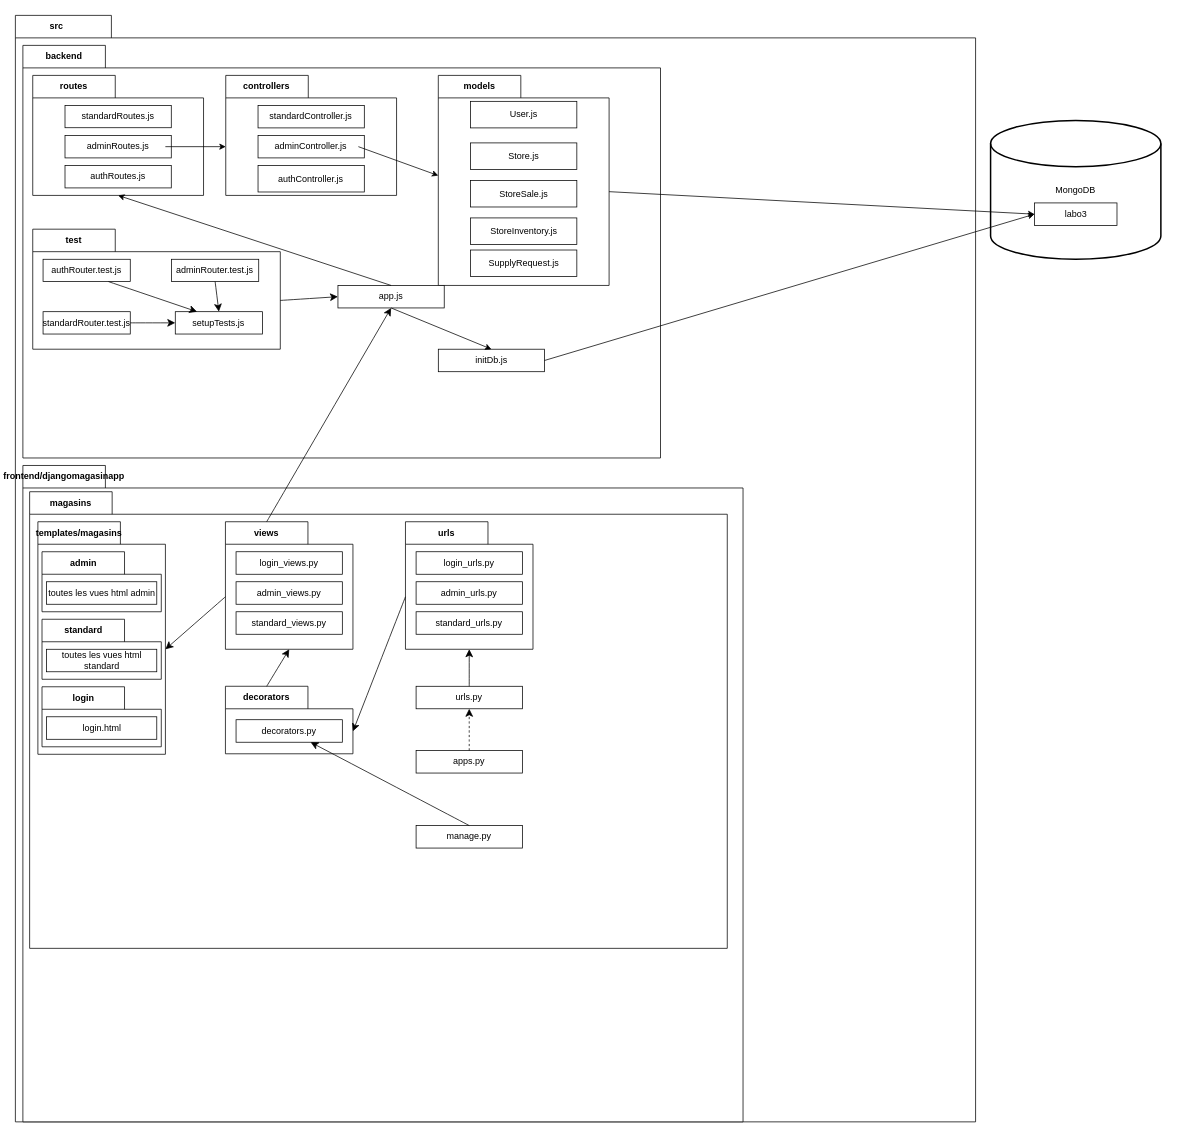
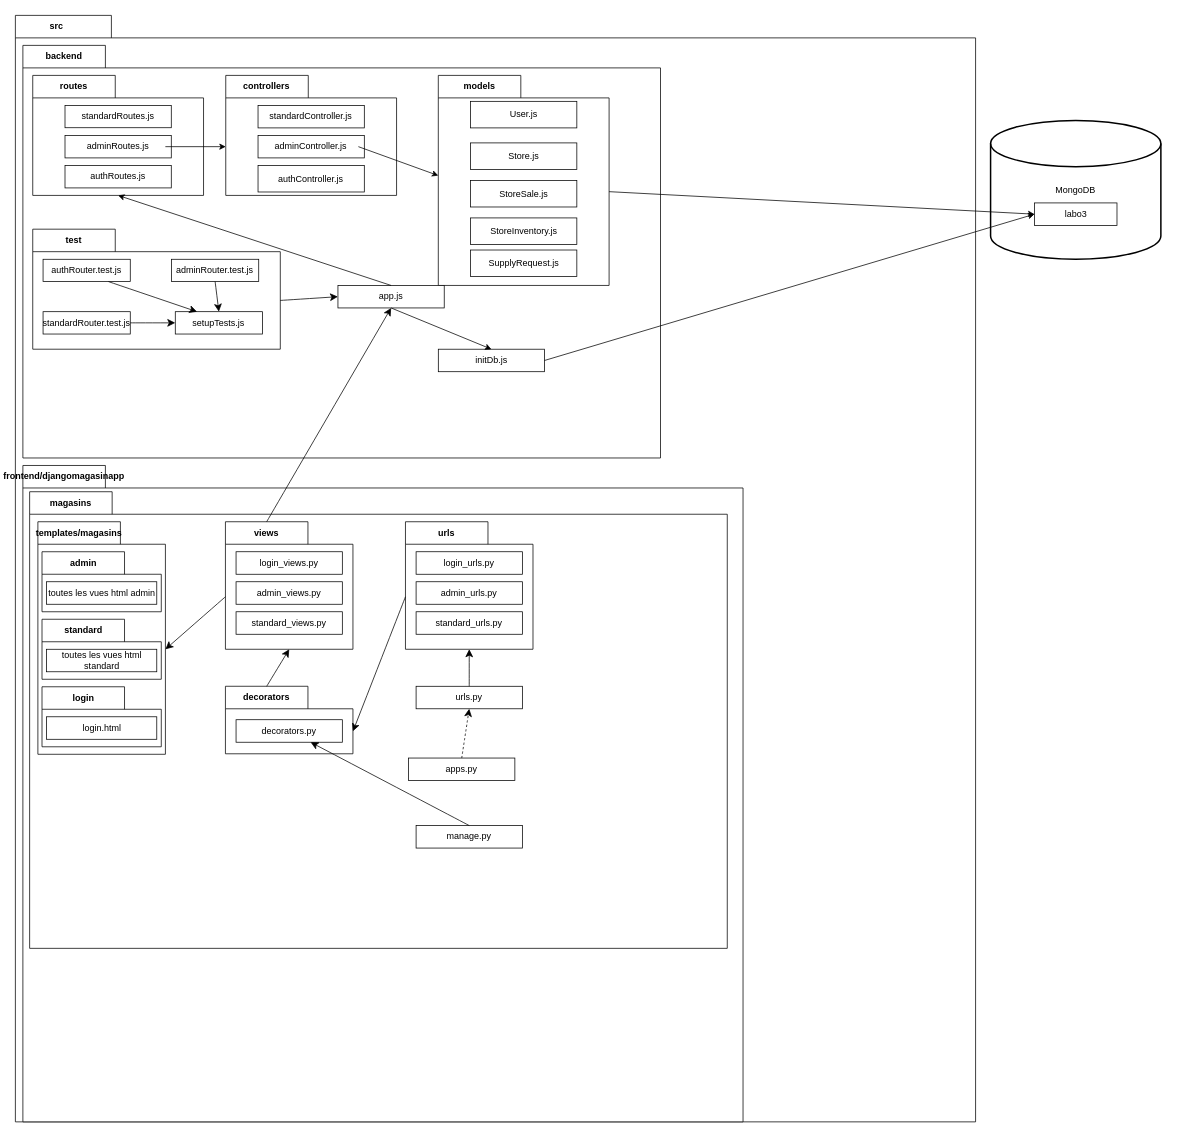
  <mxCell id="0" />
  <mxCell id="1" parent="0" />
  <mxCell id="2" value="src" style="shape=folder;fontStyle=1;tabWidth=110;tabHeight=30;tabPosition=left;html=1;boundedLbl=1;labelInHeader=1;container=1;collapsible=0;whiteSpace=wrap;" parent="1" vertex="1"><mxGeometry x="20" y="20" width="1280" height="1475" as="geometry" /></mxCell>
  <mxCell id="3" value="" style="html=1;strokeColor=none;resizeWidth=1;resizeHeight=1;fillColor=none;part=1;connectable=0;allowArrows=0;deletable=0;whiteSpace=wrap;" parent="2" vertex="1"><mxGeometry width="1280" height="735" relative="1" as="geometry"><mxPoint y="30" as="offset" /></mxGeometry></mxCell>
  <mxCell id="4" value="backend" style="shape=folder;fontStyle=1;tabWidth=110;tabHeight=30;tabPosition=left;html=1;boundedLbl=1;labelInHeader=1;container=1;collapsible=0;whiteSpace=wrap;" parent="2" vertex="1"><mxGeometry x="10" y="40" width="850" height="550" as="geometry" /></mxCell>
  <mxCell id="5" value="" style="html=1;strokeColor=none;resizeWidth=1;resizeHeight=1;fillColor=none;part=1;connectable=0;allowArrows=0;deletable=0;whiteSpace=wrap;" parent="4" vertex="1"><mxGeometry width="850" height="385" relative="1" as="geometry"><mxPoint y="30" as="offset" /></mxGeometry></mxCell>
  <mxCell id="6" value="routes" style="shape=folder;fontStyle=1;tabWidth=110;tabHeight=30;tabPosition=left;html=1;boundedLbl=1;labelInHeader=1;container=1;collapsible=0;whiteSpace=wrap;" parent="4" vertex="1"><mxGeometry x="13.149" y="40" width="227.684" height="160" as="geometry" /></mxCell>
  <mxCell id="7" value="" style="html=1;strokeColor=none;resizeWidth=1;resizeHeight=1;fillColor=none;part=1;connectable=0;allowArrows=0;deletable=0;whiteSpace=wrap;" parent="6" vertex="1"><mxGeometry width="227.684" height="112.0" relative="1" as="geometry"><mxPoint y="30" as="offset" /></mxGeometry></mxCell>
  <mxCell id="8" value="standardRoutes.js" style="html=1;whiteSpace=wrap;" parent="6" vertex="1"><mxGeometry x="43.002" y="40" width="141.667" height="29.77" as="geometry" /></mxCell>
  <mxCell id="9" value="adminRoutes.js" style="html=1;whiteSpace=wrap;" parent="6" vertex="1"><mxGeometry x="43.002" y="80" width="141.667" height="30" as="geometry" /></mxCell>
  <mxCell id="10" value="authRoutes.js" style="html=1;whiteSpace=wrap;" vertex="1" parent="6"><mxGeometry x="43.002" y="120" width="141.667" height="30" as="geometry" /></mxCell>
  <mxCell id="11" value="controllers" style="shape=folder;fontStyle=1;tabWidth=110;tabHeight=30;tabPosition=left;html=1;boundedLbl=1;labelInHeader=1;container=1;collapsible=0;whiteSpace=wrap;" parent="4" vertex="1"><mxGeometry x="270.455" y="40" width="227.684" height="160" as="geometry" /></mxCell>
  <mxCell id="12" value="" style="html=1;strokeColor=none;resizeWidth=1;resizeHeight=1;fillColor=none;part=1;connectable=0;allowArrows=0;deletable=0;whiteSpace=wrap;" parent="11" vertex="1"><mxGeometry width="227.684" height="112.0" relative="1" as="geometry"><mxPoint y="30" as="offset" /></mxGeometry></mxCell>
  <mxCell id="13" value="standardController.js" style="html=1;whiteSpace=wrap;" parent="11" vertex="1"><mxGeometry x="43.015" y="40" width="141.667" height="30" as="geometry" /></mxCell>
  <mxCell id="14" value="adminController.js" style="html=1;whiteSpace=wrap;" parent="11" vertex="1"><mxGeometry x="43.015" y="80" width="141.667" height="30" as="geometry" /></mxCell>
  <mxCell id="15" value="authController.js" style="html=1;whiteSpace=wrap;" vertex="1" parent="11"><mxGeometry x="43.015" y="120" width="141.667" height="35.422" as="geometry" /></mxCell>
  <mxCell id="16" value="" style="endArrow=classic;html=1;rounded=0;entryX=0;entryY=0;entryDx=0;entryDy=95;entryPerimeter=0;exitX=0;exitY=0;exitDx=176.79;exitDy=95;exitPerimeter=0;" parent="4" source="6" target="11" edge="1"><mxGeometry width="50" height="50" relative="1" as="geometry"><mxPoint x="528.03" y="500" as="sourcePoint" /><mxPoint x="592.424" y="450" as="targetPoint" /></mxGeometry></mxCell>
  <mxCell id="17" value="models" style="shape=folder;fontStyle=1;tabWidth=110;tabHeight=30;tabPosition=left;html=1;boundedLbl=1;labelInHeader=1;container=1;collapsible=0;whiteSpace=wrap;" parent="4" vertex="1"><mxGeometry x="553.788" y="40" width="227.684" height="280" as="geometry" /></mxCell>
  <mxCell id="18" value="" style="html=1;strokeColor=none;resizeWidth=1;resizeHeight=1;fillColor=none;part=1;connectable=0;allowArrows=0;deletable=0;whiteSpace=wrap;" parent="17" vertex="1"><mxGeometry width="227.684" height="196.0" relative="1" as="geometry"><mxPoint y="30" as="offset" /></mxGeometry></mxCell>
  <mxCell id="19" value="Store.js" style="html=1;whiteSpace=wrap;" parent="17" vertex="1"><mxGeometry x="43.002" y="90.001" width="141.667" height="35.422" as="geometry" /></mxCell>
  <mxCell id="20" value="StoreSale.js&lt;span style=&quot;color: rgba(0, 0, 0, 0); font-family: monospace; font-size: 0px; text-align: start; text-wrap-mode: nowrap;&quot;&gt;%3CmxGraphModel%3E%3Croot%3E%3CmxCell%20id%3D%220%22%2F%3E%3CmxCell%20id%3D%221%22%20parent%3D%220%22%2F%3E%3CmxCell%20id%3D%222%22%20value%3D%22Packaged%20element1%22%20style%3D%22html%3D1%3BwhiteSpace%3Dwrap%3B%22%20vertex%3D%221%22%20parent%3D%221%22%3E%3CmxGeometry%20x%3D%22590%22%20y%3D%2270%22%20width%3D%22110%22%20height%3D%2230%22%20as%3D%22geometry%22%2F%3E%3C%2FmxCell%3E%3C%2Froot%3E%3C%2FmxGraphModel%3E&lt;/span&gt;" style="html=1;whiteSpace=wrap;" parent="17" vertex="1"><mxGeometry x="43.002" y="139.997" width="141.667" height="35.422" as="geometry" /></mxCell>
  <mxCell id="21" value="StoreInventory.js" style="html=1;whiteSpace=wrap;" parent="17" vertex="1"><mxGeometry x="43.002" y="190.004" width="141.667" height="35.422" as="geometry" /></mxCell>
  <mxCell id="22" value="SupplyRequest.js" style="html=1;whiteSpace=wrap;" parent="17" vertex="1"><mxGeometry x="43.002" y="232.771" width="141.667" height="35.422" as="geometry" /></mxCell>
  <mxCell id="23" value="User.js" style="html=1;whiteSpace=wrap;" vertex="1" parent="17"><mxGeometry x="43.002" y="34.58" width="141.667" height="35.422" as="geometry" /></mxCell>
  <mxCell id="24" value="" style="endArrow=classic;html=1;rounded=0;entryX=0;entryY=0;entryDx=0;entryDy=133.57;entryPerimeter=0;exitX=0;exitY=0;exitDx=176.79;exitDy=95;exitPerimeter=0;" parent="4" source="11" target="17" edge="1"><mxGeometry width="50" height="50" relative="1" as="geometry"><mxPoint x="721.212" y="250" as="sourcePoint" /><mxPoint x="785.606" y="200" as="targetPoint" /></mxGeometry></mxCell>
  <mxCell id="25" value="app.js" style="html=1;whiteSpace=wrap;" parent="4" vertex="1"><mxGeometry x="420.0" y="320" width="141.667" height="30" as="geometry" /></mxCell>
  <mxCell id="26" value="" style="endArrow=classic;html=1;rounded=0;entryX=0.5;entryY=1;entryDx=0;entryDy=0;entryPerimeter=0;exitX=0.5;exitY=0;exitDx=0;exitDy=0;" parent="4" source="25" target="6" edge="1"><mxGeometry width="50" height="50" relative="1" as="geometry"><mxPoint x="515.152" y="280" as="sourcePoint" /><mxPoint x="579.545" y="230" as="targetPoint" /></mxGeometry></mxCell>
  <mxCell id="27" value="initDb.js" style="html=1;whiteSpace=wrap;" parent="4" vertex="1"><mxGeometry x="553.79" y="405" width="141.667" height="30" as="geometry" /></mxCell>
  <mxCell id="28" value="" style="endArrow=classic;html=1;rounded=0;entryX=0.5;entryY=0;entryDx=0;entryDy=0;exitX=0.5;exitY=1;exitDx=0;exitDy=0;" parent="4" source="25" target="27" edge="1"><mxGeometry width="50" height="50" relative="1" as="geometry"><mxPoint x="528.03" y="500" as="sourcePoint" /><mxPoint x="592.424" y="450" as="targetPoint" /></mxGeometry></mxCell>
  <mxCell id="29" value="test" style="shape=folder;fontStyle=1;tabWidth=110;tabHeight=30;tabPosition=left;html=1;boundedLbl=1;labelInHeader=1;container=1;collapsible=0;whiteSpace=wrap;" vertex="1" parent="4"><mxGeometry x="13.15" y="245" width="330" height="160" as="geometry" /></mxCell>
  <mxCell id="30" value="" style="html=1;strokeColor=none;resizeWidth=1;resizeHeight=1;fillColor=none;part=1;connectable=0;allowArrows=0;deletable=0;whiteSpace=wrap;" vertex="1" parent="29"><mxGeometry width="330" height="112.0" relative="1" as="geometry"><mxPoint y="30" as="offset" /></mxGeometry></mxCell>
  <mxCell id="31" value="authRouter.test.js" style="html=1;whiteSpace=wrap;" vertex="1" parent="29"><mxGeometry x="13.75" y="40.12" width="116.25" height="29.77" as="geometry" /></mxCell>
  <mxCell id="32" value="standardRouter.test.js" style="html=1;whiteSpace=wrap;" vertex="1" parent="29"><mxGeometry x="13.75" y="110" width="116.25" height="29.77" as="geometry" /></mxCell>
  <mxCell id="33" value="adminRouter.test.js" style="html=1;whiteSpace=wrap;" vertex="1" parent="29"><mxGeometry x="185" y="40.12" width="116.25" height="29.77" as="geometry" /></mxCell>
  <mxCell id="34" value="setupTests.js" style="html=1;whiteSpace=wrap;" vertex="1" parent="29"><mxGeometry x="190" y="110" width="116.25" height="29.77" as="geometry" /></mxCell>
  <mxCell id="35" value="" style="endArrow=classic;html=1;rounded=0;fontSize=12;startSize=8;endSize=8;curved=1;entryX=0;entryY=0.5;entryDx=0;entryDy=0;exitX=1;exitY=0.5;exitDx=0;exitDy=0;" edge="1" parent="29" source="32" target="34"><mxGeometry width="50" height="50" relative="1" as="geometry"><mxPoint x="-100" y="280" as="sourcePoint" /><mxPoint x="-50" y="230" as="targetPoint" /></mxGeometry></mxCell>
  <mxCell id="36" value="" style="endArrow=classic;html=1;rounded=0;fontSize=12;startSize=8;endSize=8;curved=1;entryX=0.5;entryY=0;entryDx=0;entryDy=0;exitX=0.5;exitY=1;exitDx=0;exitDy=0;" edge="1" parent="29" source="33" target="34"><mxGeometry width="50" height="50" relative="1" as="geometry"><mxPoint x="-80" y="260" as="sourcePoint" /><mxPoint x="-30" y="210" as="targetPoint" /></mxGeometry></mxCell>
  <mxCell id="37" value="" style="endArrow=classic;html=1;rounded=0;fontSize=12;startSize=8;endSize=8;curved=1;entryX=0.25;entryY=0;entryDx=0;entryDy=0;exitX=0.75;exitY=1;exitDx=0;exitDy=0;" edge="1" parent="29" source="31" target="34"><mxGeometry width="50" height="50" relative="1" as="geometry"><mxPoint x="-280" y="190" as="sourcePoint" /><mxPoint x="-230" y="140" as="targetPoint" /></mxGeometry></mxCell>
  <mxCell id="38" value="" style="endArrow=classic;html=1;rounded=0;fontSize=12;startSize=8;endSize=8;curved=1;entryX=0;entryY=0.5;entryDx=0;entryDy=0;exitX=0;exitY=0;exitDx=330;exitDy=95;exitPerimeter=0;" edge="1" parent="4" source="29" target="25"><mxGeometry width="50" height="50" relative="1" as="geometry"><mxPoint x="-210" y="310" as="sourcePoint" /><mxPoint x="-160" y="260" as="targetPoint" /></mxGeometry></mxCell>
  <mxCell id="39" value="frontend/djangomagasinapp" style="shape=folder;fontStyle=1;tabWidth=110;tabHeight=30;tabPosition=left;html=1;boundedLbl=1;labelInHeader=1;container=1;collapsible=0;whiteSpace=wrap;" vertex="1" parent="2"><mxGeometry x="10" y="600" width="960" height="875" as="geometry" /></mxCell>
  <mxCell id="40" value="" style="html=1;strokeColor=none;resizeWidth=1;resizeHeight=1;fillColor=none;part=1;connectable=0;allowArrows=0;deletable=0;whiteSpace=wrap;" vertex="1" parent="39"><mxGeometry width="960" height="612.5" relative="1" as="geometry"><mxPoint y="30" as="offset" /></mxGeometry></mxCell>
  <mxCell id="41" value="magasins" style="shape=folder;fontStyle=1;tabWidth=110;tabHeight=30;tabPosition=left;html=1;boundedLbl=1;labelInHeader=1;container=1;collapsible=0;whiteSpace=wrap;" vertex="1" parent="39"><mxGeometry x="9" y="34.997" width="930" height="608.696" as="geometry" /></mxCell>
  <mxCell id="42" value="" style="html=1;strokeColor=none;resizeWidth=1;resizeHeight=1;fillColor=none;part=1;connectable=0;allowArrows=0;deletable=0;whiteSpace=wrap;" vertex="1" parent="41"><mxGeometry width="930.0" height="426.087" relative="1" as="geometry"><mxPoint y="30" as="offset" /></mxGeometry></mxCell>
  <mxCell id="43" value="templates/magasins" style="shape=folder;fontStyle=1;tabWidth=110;tabHeight=30;tabPosition=left;html=1;boundedLbl=1;labelInHeader=1;container=1;collapsible=0;whiteSpace=wrap;" vertex="1" parent="41"><mxGeometry x="11" y="40.003" width="170" height="310" as="geometry" /></mxCell>
  <mxCell id="44" value="" style="html=1;strokeColor=none;resizeWidth=1;resizeHeight=1;fillColor=none;part=1;connectable=0;allowArrows=0;deletable=0;whiteSpace=wrap;" vertex="1" parent="43"><mxGeometry width="170" height="217.0" relative="1" as="geometry"><mxPoint y="30" as="offset" /></mxGeometry></mxCell>
  <mxCell id="45" value="admin" style="shape=folder;fontStyle=1;tabWidth=110;tabHeight=30;tabPosition=left;html=1;boundedLbl=1;labelInHeader=1;container=1;collapsible=0;whiteSpace=wrap;" vertex="1" parent="43"><mxGeometry x="5.5" y="40" width="159" height="80" as="geometry" /></mxCell>
  <mxCell id="46" value="" style="html=1;strokeColor=none;resizeWidth=1;resizeHeight=1;fillColor=none;part=1;connectable=0;allowArrows=0;deletable=0;whiteSpace=wrap;" vertex="1" parent="45"><mxGeometry width="159" height="56.0" relative="1" as="geometry"><mxPoint y="30" as="offset" /></mxGeometry></mxCell>
  <mxCell id="47" value="toutes les vues html admin" style="html=1;whiteSpace=wrap;" vertex="1" parent="45"><mxGeometry x="6" y="40" width="147" height="30" as="geometry" /></mxCell>
  <mxCell id="48" value="standard" style="shape=folder;fontStyle=1;tabWidth=110;tabHeight=30;tabPosition=left;html=1;boundedLbl=1;labelInHeader=1;container=1;collapsible=0;whiteSpace=wrap;" vertex="1" parent="43"><mxGeometry x="5.5" y="130" width="159" height="80" as="geometry" /></mxCell>
  <mxCell id="49" value="" style="html=1;strokeColor=none;resizeWidth=1;resizeHeight=1;fillColor=none;part=1;connectable=0;allowArrows=0;deletable=0;whiteSpace=wrap;" vertex="1" parent="48"><mxGeometry width="159" height="56.0" relative="1" as="geometry"><mxPoint y="30" as="offset" /></mxGeometry></mxCell>
  <mxCell id="50" value="toutes les vues html standard" style="html=1;whiteSpace=wrap;" vertex="1" parent="48"><mxGeometry x="6" y="40" width="147" height="30" as="geometry" /></mxCell>
  <mxCell id="51" value="login" style="shape=folder;fontStyle=1;tabWidth=110;tabHeight=30;tabPosition=left;html=1;boundedLbl=1;labelInHeader=1;container=1;collapsible=0;whiteSpace=wrap;" vertex="1" parent="43"><mxGeometry x="5.5" y="220" width="159" height="80" as="geometry" /></mxCell>
  <mxCell id="52" value="" style="html=1;strokeColor=none;resizeWidth=1;resizeHeight=1;fillColor=none;part=1;connectable=0;allowArrows=0;deletable=0;whiteSpace=wrap;" vertex="1" parent="51"><mxGeometry width="159" height="56.0" relative="1" as="geometry"><mxPoint y="30" as="offset" /></mxGeometry></mxCell>
  <mxCell id="53" value="login.html" style="html=1;whiteSpace=wrap;" vertex="1" parent="51"><mxGeometry x="6" y="40" width="147" height="30" as="geometry" /></mxCell>
  <mxCell id="54" value="urls" style="shape=folder;fontStyle=1;tabWidth=110;tabHeight=30;tabPosition=left;html=1;boundedLbl=1;labelInHeader=1;container=1;collapsible=0;whiteSpace=wrap;" vertex="1" parent="41"><mxGeometry x="501" y="40.003" width="170" height="170" as="geometry" /></mxCell>
  <mxCell id="55" value="" style="html=1;strokeColor=none;resizeWidth=1;resizeHeight=1;fillColor=none;part=1;connectable=0;allowArrows=0;deletable=0;whiteSpace=wrap;" vertex="1" parent="54"><mxGeometry width="170" height="119" relative="1" as="geometry"><mxPoint y="30" as="offset" /></mxGeometry></mxCell>
  <mxCell id="56" value="login_urls.py" style="html=1;whiteSpace=wrap;" vertex="1" parent="54"><mxGeometry x="14.17" y="40" width="141.667" height="30" as="geometry" /></mxCell>
  <mxCell id="57" value="admin_urls.py" style="html=1;whiteSpace=wrap;" vertex="1" parent="54"><mxGeometry x="14.17" y="80" width="141.667" height="30" as="geometry" /></mxCell>
  <mxCell id="58" value="standard_urls.py" style="html=1;whiteSpace=wrap;" vertex="1" parent="54"><mxGeometry x="14.17" y="120" width="141.667" height="30" as="geometry" /></mxCell>
  <mxCell id="59" value="decorators" style="shape=folder;fontStyle=1;tabWidth=110;tabHeight=30;tabPosition=left;html=1;boundedLbl=1;labelInHeader=1;container=1;collapsible=0;whiteSpace=wrap;" vertex="1" parent="41"><mxGeometry x="261" y="259.343" width="170" height="90" as="geometry" /></mxCell>
  <mxCell id="60" value="" style="html=1;strokeColor=none;resizeWidth=1;resizeHeight=1;fillColor=none;part=1;connectable=0;allowArrows=0;deletable=0;whiteSpace=wrap;" vertex="1" parent="59"><mxGeometry width="170" height="63" relative="1" as="geometry"><mxPoint y="30" as="offset" /></mxGeometry></mxCell>
  <mxCell id="61" value="decorators.py" style="html=1;whiteSpace=wrap;" vertex="1" parent="59"><mxGeometry x="14.17" y="44.58" width="141.667" height="30" as="geometry" /></mxCell>
  <mxCell id="62" value="views" style="shape=folder;fontStyle=1;tabWidth=110;tabHeight=30;tabPosition=left;html=1;boundedLbl=1;labelInHeader=1;container=1;collapsible=0;whiteSpace=wrap;" vertex="1" parent="41"><mxGeometry x="261" y="40.003" width="170" height="170" as="geometry" /></mxCell>
  <mxCell id="63" value="" style="html=1;strokeColor=none;resizeWidth=1;resizeHeight=1;fillColor=none;part=1;connectable=0;allowArrows=0;deletable=0;whiteSpace=wrap;" vertex="1" parent="62"><mxGeometry width="170" height="119" relative="1" as="geometry"><mxPoint y="30" as="offset" /></mxGeometry></mxCell>
  <mxCell id="64" value="login_views.py" style="html=1;whiteSpace=wrap;" vertex="1" parent="62"><mxGeometry x="14.17" y="40" width="141.667" height="30" as="geometry" /></mxCell>
  <mxCell id="65" value="admin_views.py" style="html=1;whiteSpace=wrap;" vertex="1" parent="62"><mxGeometry x="14.17" y="80" width="141.667" height="30" as="geometry" /></mxCell>
  <mxCell id="66" value="standard_views.py" style="html=1;whiteSpace=wrap;" vertex="1" parent="62"><mxGeometry x="14.17" y="120" width="141.667" height="30" as="geometry" /></mxCell>
  <mxCell id="67" value="urls.py" style="html=1;whiteSpace=wrap;" vertex="1" parent="41"><mxGeometry x="515.17" y="259.343" width="141.667" height="30" as="geometry" /></mxCell>
  <mxCell id="68" value="" style="endArrow=classic;html=1;rounded=0;fontSize=12;startSize=8;endSize=8;curved=1;entryX=0;entryY=0;entryDx=170;entryDy=170;entryPerimeter=0;exitX=0;exitY=0;exitDx=0;exitDy=100;exitPerimeter=0;" edge="1" parent="41" source="62" target="43"><mxGeometry width="50" height="50" relative="1" as="geometry"><mxPoint x="-89" y="345.003" as="sourcePoint" /><mxPoint x="-39" y="295.003" as="targetPoint" /></mxGeometry></mxCell>
  <mxCell id="69" value="" style="endArrow=classic;html=1;rounded=0;fontSize=12;startSize=8;endSize=8;curved=1;entryX=0.5;entryY=1;entryDx=0;entryDy=0;entryPerimeter=0;exitX=0;exitY=0;exitDx=55;exitDy=0;exitPerimeter=0;" edge="1" parent="41" source="59" target="62"><mxGeometry width="50" height="50" relative="1" as="geometry"><mxPoint x="-99" y="455.003" as="sourcePoint" /><mxPoint x="-49" y="405.003" as="targetPoint" /></mxGeometry></mxCell>
  <mxCell id="70" value="" style="endArrow=classic;html=1;rounded=0;fontSize=12;startSize=8;endSize=8;curved=1;entryX=0;entryY=0;entryDx=170;entryDy=60;entryPerimeter=0;exitX=0;exitY=0;exitDx=0;exitDy=100;exitPerimeter=0;" edge="1" parent="41" source="54" target="59"><mxGeometry width="50" height="50" relative="1" as="geometry"><mxPoint x="-99" y="315.003" as="sourcePoint" /><mxPoint x="-49" y="265.003" as="targetPoint" /></mxGeometry></mxCell>
- <mxCell id="71" value="apps.py" style="html=1;whiteSpace=wrap;" vertex="1" parent="41"><mxGeometry x="515.17" y="345.003" width="141.667" height="30" as="geometry" /></mxCell>
+ <mxCell id="71" value="apps.py" style="html=1;whiteSpace=wrap;" vertex="1" parent="41"><mxGeometry x="505.17" y="355.003" width="141.667" height="30" as="geometry" /></mxCell>
  <mxCell id="72" value="manage.py" style="html=1;whiteSpace=wrap;" vertex="1" parent="41"><mxGeometry x="515.172" y="445.003" width="141.667" height="30" as="geometry" /></mxCell>
  <mxCell id="73" value="" style="endArrow=classic;html=1;rounded=0;fontSize=12;startSize=8;endSize=8;curved=1;entryX=0.5;entryY=1;entryDx=0;entryDy=0;entryPerimeter=0;exitX=0.5;exitY=0;exitDx=0;exitDy=0;" edge="1" parent="41" source="67" target="54"><mxGeometry width="50" height="50" relative="1" as="geometry"><mxPoint x="-39" y="535.003" as="sourcePoint" /><mxPoint x="11" y="485.003" as="targetPoint" /></mxGeometry></mxCell>
  <mxCell id="74" value="" style="endArrow=classic;html=1;rounded=0;fontSize=12;startSize=8;endSize=8;curved=1;entryX=0.5;entryY=1;entryDx=0;entryDy=0;exitX=0.5;exitY=0;exitDx=0;exitDy=0;dashed=1;" edge="1" parent="41" source="71" target="67"><mxGeometry width="50" height="50" relative="1" as="geometry"><mxPoint x="-129" y="485.003" as="sourcePoint" /><mxPoint x="-79" y="435.003" as="targetPoint" /></mxGeometry></mxCell>
  <mxCell id="75" value="" style="endArrow=classic;html=1;rounded=0;fontSize=12;startSize=8;endSize=8;curved=1;exitX=0.5;exitY=0;exitDx=0;exitDy=0;" edge="1" parent="41" source="72" target="61"><mxGeometry width="50" height="50" relative="1" as="geometry"><mxPoint x="-129" y="445.003" as="sourcePoint" /><mxPoint x="-79" y="395.003" as="targetPoint" /></mxGeometry></mxCell>
  <mxCell id="76" value="" style="endArrow=classic;html=1;rounded=0;fontSize=12;startSize=8;endSize=8;curved=1;entryX=0.5;entryY=1;entryDx=0;entryDy=0;exitX=0;exitY=0;exitDx=55;exitDy=0;exitPerimeter=0;" edge="1" parent="2" source="62" target="25"><mxGeometry width="50" height="50" relative="1" as="geometry"><mxPoint x="-410" y="600" as="sourcePoint" /><mxPoint x="-360" y="550" as="targetPoint" /></mxGeometry></mxCell>
  <mxCell id="77" value="MongoDB" style="strokeWidth=2;html=1;shape=mxgraph.flowchart.database;whiteSpace=wrap;" parent="1" vertex="1"><mxGeometry x="1320" y="160" width="227" height="185" as="geometry" /></mxCell>
  <mxCell id="78" value="labo3" style="html=1;whiteSpace=wrap;" parent="1" vertex="1"><mxGeometry x="1378.5" y="270" width="110" height="30" as="geometry" /></mxCell>
  <mxCell id="79" value="" style="endArrow=classic;html=1;rounded=0;entryX=0;entryY=0.5;entryDx=0;entryDy=0;exitX=1;exitY=0.5;exitDx=0;exitDy=0;" parent="1" source="27" target="78" edge="1"><mxGeometry width="50" height="50" relative="1" as="geometry"><mxPoint x="925" y="730" as="sourcePoint" /><mxPoint x="660" y="1095" as="targetPoint" /></mxGeometry></mxCell>
  <mxCell id="80" value="" style="endArrow=classic;html=1;rounded=0;entryX=0;entryY=0.5;entryDx=0;entryDy=0;exitX=0;exitY=0;exitDx=227.684;exitDy=155;exitPerimeter=0;" parent="1" source="17" target="78" edge="1"><mxGeometry width="50" height="50" relative="1" as="geometry"><mxPoint x="-170" y="510" as="sourcePoint" /><mxPoint x="-120" y="460" as="targetPoint" /></mxGeometry></mxCell>
